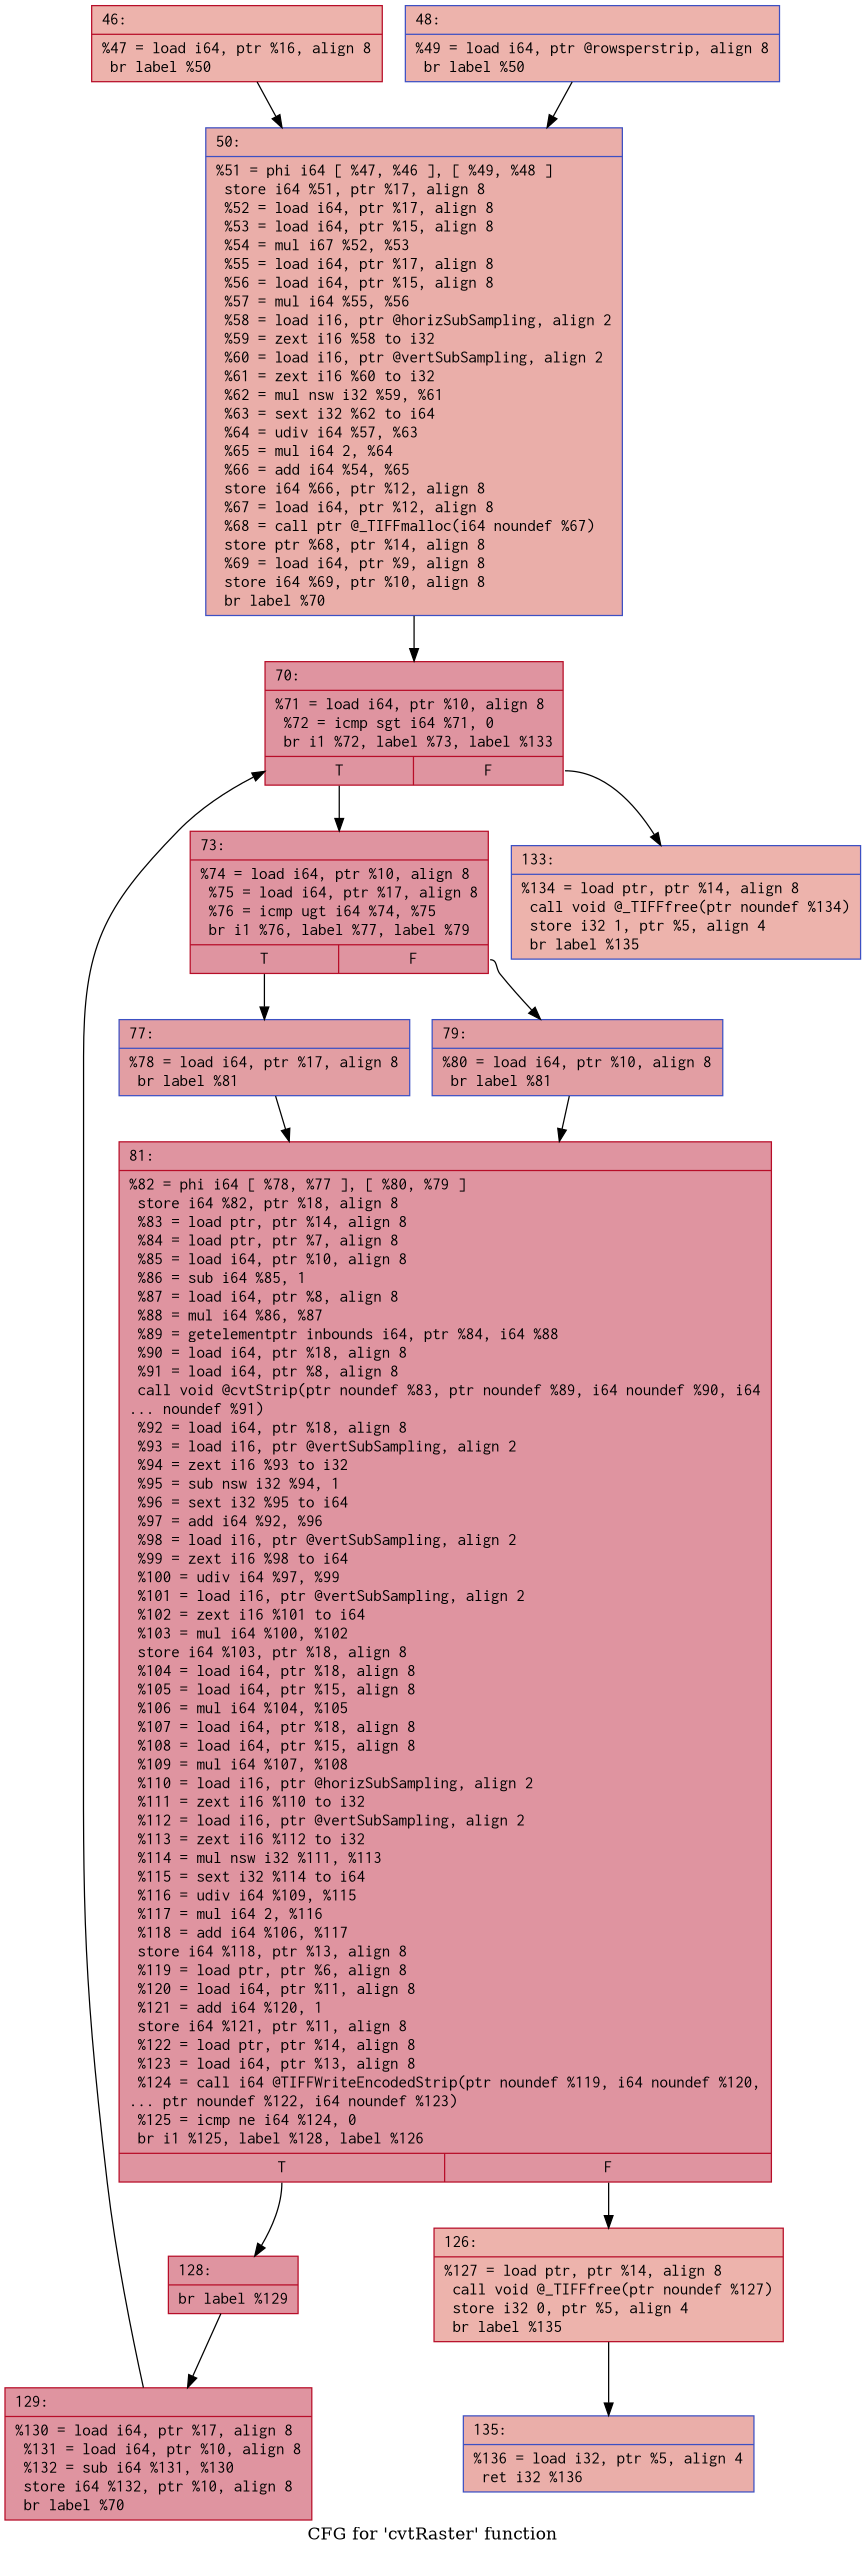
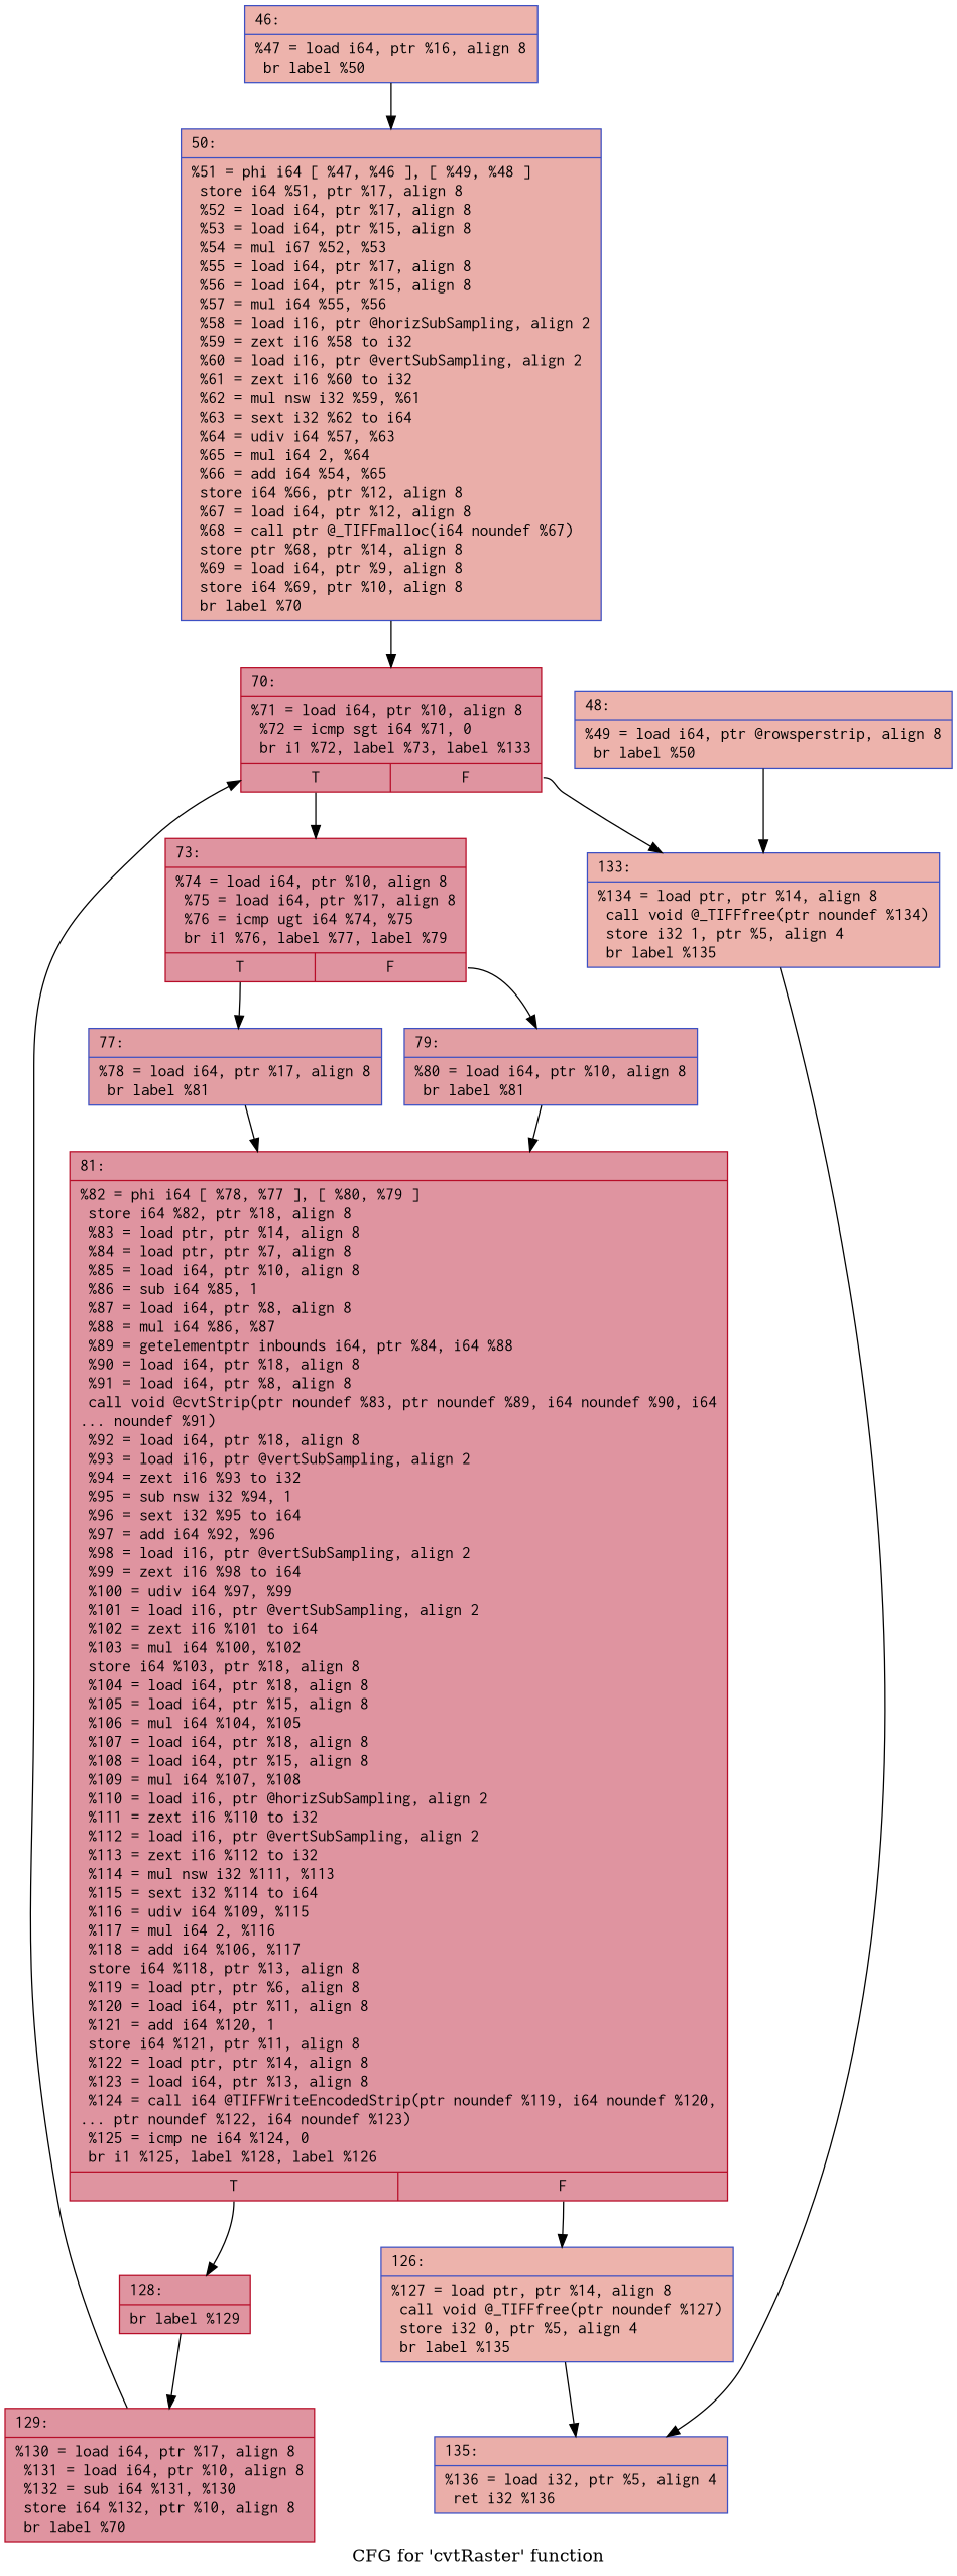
  digraph {
    label="CFG for 'cvtRaster' function"
    node [color="#3d50c3ff" fillcolor="#b70d2870" fontname=Courier shape=record style=filled]
-   n1 [color="#b70d28ff" fillcolor="#d6524470" label="{46:\l|  %47 = load i64, ptr %16, align 8\l  br label %50\l}"]
+   n1 [fillcolor="#d6524470" label="{46:\l|  %47 = load i64, ptr %16, align 8\l  br label %50\l}"]
    n2 [fillcolor="#d0473d70" label="{50:\l|  %51 = phi i64 [ %47, %46 ], [ %49, %48 ]\l  store i64 %51, ptr %17, align 8\l  %52 = load i64, ptr %17, align 8\l  %53 = load i64, ptr %15, align 8\l  %54 = mul i67 %52, %53\l  %55 = load i64, ptr %17, align 8\l  %56 = load i64, ptr %15, align 8\l  %57 = mul i64 %55, %56\l  %58 = load i16, ptr @horizSubSampling, align 2\l  %59 = zext i16 %58 to i32\l  %60 = load i16, ptr @vertSubSampling, align 2\l  %61 = zext i16 %60 to i32\l  %62 = mul nsw i32 %59, %61\l  %63 = sext i32 %62 to i64\l  %64 = udiv i64 %57, %63\l  %65 = mul i64 2, %64\l  %66 = add i64 %54, %65\l  store i64 %66, ptr %12, align 8\l  %67 = load i64, ptr %12, align 8\l  %68 = call ptr @_TIFFmalloc(i64 noundef %67)\l  store ptr %68, ptr %14, align 8\l  %69 = load i64, ptr %9, align 8\l  store i64 %69, ptr %10, align 8\l  br label %70\l}"]
    n3 [fillcolor="#d6524470" label="{48:\l|  %49 = load i64, ptr @rowsperstrip, align 8\l  br label %50\l}"]
    n4 [color="#b70d28ff" label="{70:\l|  %71 = load i64, ptr %10, align 8\l  %72 = icmp sgt i64 %71, 0\l  br i1 %72, label %73, label %133\l|{<s0>T|<s1>F}}"]
    n5 [color="#b70d28ff" label="{73:\l|  %74 = load i64, ptr %10, align 8\l  %75 = load i64, ptr %17, align 8\l  %76 = icmp ugt i64 %74, %75\l  br i1 %76, label %77, label %79\l|{<s0>T|<s1>F}}"]
    n6 [fillcolor="#d6524470" label="{133:\l|  %134 = load ptr, ptr %14, align 8\l  call void @_TIFFfree(ptr noundef %134)\l  store i32 1, ptr %5, align 4\l  br label %135\l}"]
    n7 [fillcolor="#be242e70" label="{77:\l|  %78 = load i64, ptr %17, align 8\l  br label %81\l}"]
    n8 [fillcolor="#be242e70" label="{79:\l|  %80 = load i64, ptr %10, align 8\l  br label %81\l}"]
    n9 [fillcolor="#d0473d70" label="{135:\l|  %136 = load i32, ptr %5, align 4\l  ret i32 %136\l}"]
    n10 [color="#b70d28ff" label="{81:\l|  %82 = phi i64 [ %78, %77 ], [ %80, %79 ]\l  store i64 %82, ptr %18, align 8\l  %83 = load ptr, ptr %14, align 8\l  %84 = load ptr, ptr %7, align 8\l  %85 = load i64, ptr %10, align 8\l  %86 = sub i64 %85, 1\l  %87 = load i64, ptr %8, align 8\l  %88 = mul i64 %86, %87\l  %89 = getelementptr inbounds i64, ptr %84, i64 %88\l  %90 = load i64, ptr %18, align 8\l  %91 = load i64, ptr %8, align 8\l  call void @cvtStrip(ptr noundef %83, ptr noundef %89, i64 noundef %90, i64\l... noundef %91)\l  %92 = load i64, ptr %18, align 8\l  %93 = load i16, ptr @vertSubSampling, align 2\l  %94 = zext i16 %93 to i32\l  %95 = sub nsw i32 %94, 1\l  %96 = sext i32 %95 to i64\l  %97 = add i64 %92, %96\l  %98 = load i16, ptr @vertSubSampling, align 2\l  %99 = zext i16 %98 to i64\l  %100 = udiv i64 %97, %99\l  %101 = load i16, ptr @vertSubSampling, align 2\l  %102 = zext i16 %101 to i64\l  %103 = mul i64 %100, %102\l  store i64 %103, ptr %18, align 8\l  %104 = load i64, ptr %18, align 8\l  %105 = load i64, ptr %15, align 8\l  %106 = mul i64 %104, %105\l  %107 = load i64, ptr %18, align 8\l  %108 = load i64, ptr %15, align 8\l  %109 = mul i64 %107, %108\l  %110 = load i16, ptr @horizSubSampling, align 2\l  %111 = zext i16 %110 to i32\l  %112 = load i16, ptr @vertSubSampling, align 2\l  %113 = zext i16 %112 to i32\l  %114 = mul nsw i32 %111, %113\l  %115 = sext i32 %114 to i64\l  %116 = udiv i64 %109, %115\l  %117 = mul i64 2, %116\l  %118 = add i64 %106, %117\l  store i64 %118, ptr %13, align 8\l  %119 = load ptr, ptr %6, align 8\l  %120 = load i64, ptr %11, align 8\l  %121 = add i64 %120, 1\l  store i64 %121, ptr %11, align 8\l  %122 = load ptr, ptr %14, align 8\l  %123 = load i64, ptr %13, align 8\l  %124 = call i64 @TIFFWriteEncodedStrip(ptr noundef %119, i64 noundef %120,\l... ptr noundef %122, i64 noundef %123)\l  %125 = icmp ne i64 %124, 0\l  br i1 %125, label %128, label %126\l|{<s0>T|<s1>F}}"]
    n11 [color="#b70d28ff" label="{128:\l|  br label %129\l}"]
-   n12 [color="#b70d28ff" fillcolor="#d6524470" label="{126:\l|  %127 = load ptr, ptr %14, align 8\l  call void @_TIFFfree(ptr noundef %127)\l  store i32 0, ptr %5, align 4\l  br label %135\l}"]
+   n12 [fillcolor="#d6524470" label="{126:\l|  %127 = load ptr, ptr %14, align 8\l  call void @_TIFFfree(ptr noundef %127)\l  store i32 0, ptr %5, align 4\l  br label %135\l}"]
    n13 [color="#b70d28ff" label="{129:\l|  %130 = load i64, ptr %17, align 8\l  %131 = load i64, ptr %10, align 8\l  %132 = sub i64 %131, %130\l  store i64 %132, ptr %10, align 8\l  br label %70\l}"]
    n1 -> n2
    n2 -> n4
-   n3 -> n2
+   n3 -> n6
    n4 -> n5 [tailport=s0]
    n4 -> n6 [tailport=s1]
    n5 -> n7 [tailport=s0]
    n5 -> n8 [tailport=s1]
+   n6 -> n9
    n7 -> n10
    n8 -> n10
    n10 -> n11 [tailport=s0]
    n10 -> n12 [tailport=s1]
    n11 -> n13
    n12 -> n9
    n13 -> n4
  }
